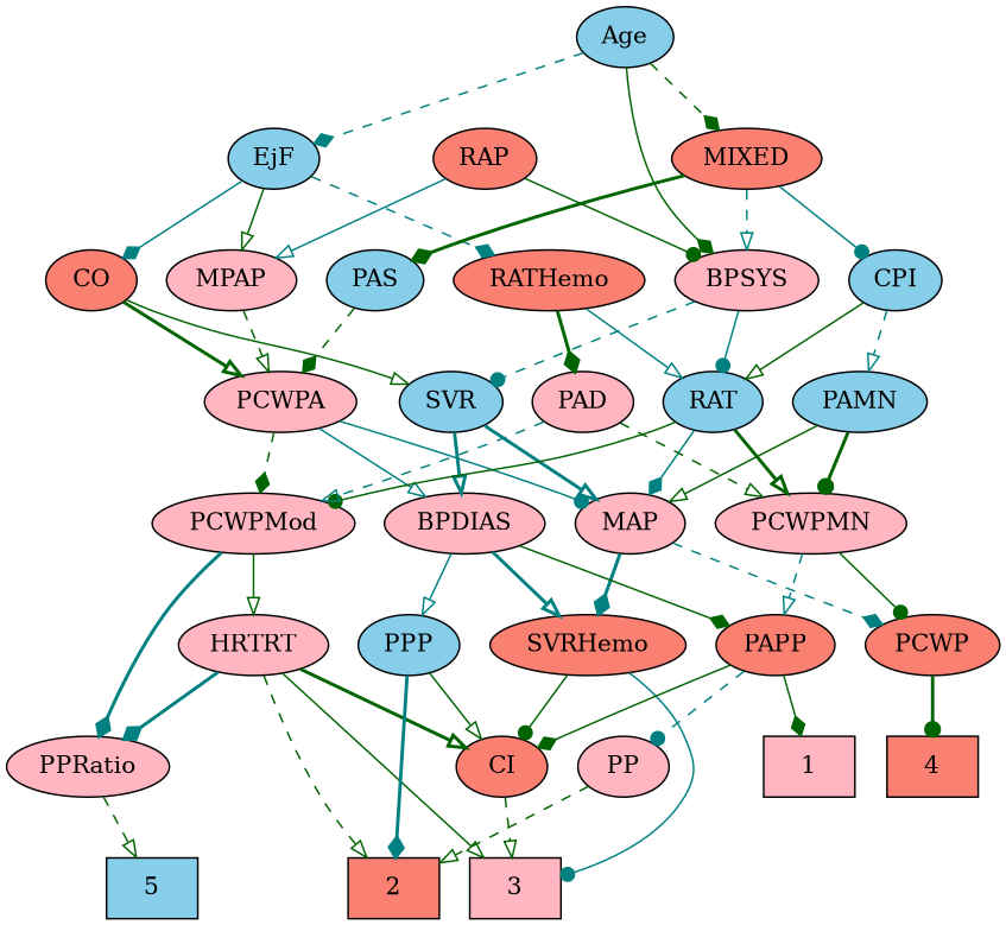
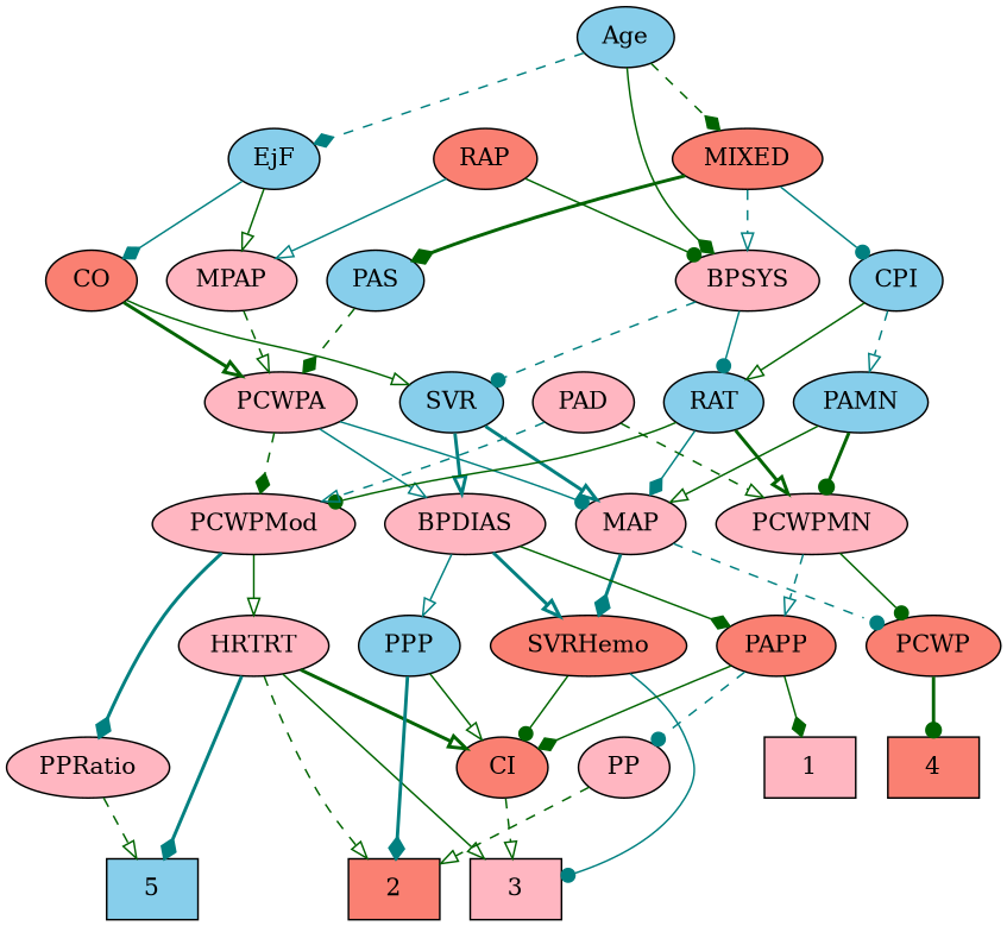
  strict digraph {
    node [fillcolor=lightpink style=filled]
    edge [arrowhead=onormal color=darkgreen style=solid]
    1 [height=0.5 shape=box width=0.75]
    2 [fillcolor=salmon height=0.5 shape=box width=0.75]
    3 [height=0.5 shape=box width=0.75]
    4 [fillcolor=salmon height=0.5 shape=box width=0.75]
    5 [fillcolor=skyblue height=0.5 shape=box width=0.75]
    Age [fillcolor=skyblue height=0.5 width=0.75]
    EjF [fillcolor=skyblue height=0.5 width=0.75]
    MIXED [fillcolor=salmon height=0.5 width=1.1193]
    BPSYS [height=0.5 width=1.0471]
    MPAP [height=0.5 width=0.97491]
    CO [fillcolor=salmon height=0.5 width=0.75]
-   RATHemo [fillcolor=salmon height=0.5 width=1.3721]
    RAP [fillcolor=salmon height=0.5 width=0.77632]
    PAS [fillcolor=skyblue height=0.5 width=0.75]
    CPI [fillcolor=skyblue height=0.5 width=0.75]
    PCWPA [height=0.5 width=1.1555]
    SVR [fillcolor=skyblue height=0.5 width=0.77632]
    RAT [fillcolor=skyblue height=0.5 width=0.75827]
    PAD [height=0.5 width=0.79437]
    PAMN [fillcolor=skyblue height=0.5 width=1.011]
    PCWPMod [height=0.5 width=1.4443]
    MAP [height=0.5 width=0.84854]
    BPDIAS [height=0.5 width=1.1735]
    PCWPMN [height=0.5 width=1.3902]
    PPRatio [height=0.5 width=1.1013]
    HRTRT [height=0.5 width=1.1013]
    PCWP [fillcolor=salmon height=0.5 width=0.97491]
    SVRHemo [fillcolor=salmon height=0.5 width=1.3902]
    PAPP [fillcolor=salmon height=0.5 width=0.88464]
    PPP [fillcolor=skyblue height=0.5 width=0.75]
    CI [fillcolor=salmon height=0.5 width=0.75]
    PP [height=0.5 width=0.75]
    Age -> EjF [arrowhead=diamond color=teal style=dashed]
    Age -> MIXED [arrowhead=diamond style=dashed]
    Age -> BPSYS [arrowhead=diamond]
    EjF -> MPAP
    EjF -> CO [arrowhead=diamond color=teal]
-   EjF -> RATHemo [arrowhead=diamond color=teal style=dashed]
    MIXED -> BPSYS [color=teal style=dashed]
    MIXED -> PAS [arrowhead=diamond style=bold]
    MIXED -> CPI [arrowhead=dot color=teal]
    BPSYS -> SVR [arrowhead=dot color=teal style=dashed]
    BPSYS -> RAT [arrowhead=dot color=teal]
    MPAP -> PCWPA [style=dashed]
    CO -> PCWPA [style=bold]
    CO -> SVR
-   RATHemo -> RAT [color=teal]
-   RATHemo -> PAD [arrowhead=diamond style=bold]
    RAP -> BPSYS [arrowhead=dot]
    RAP -> MPAP [color=teal]
    PAS -> PCWPA [arrowhead=diamond style=dashed]
    CPI -> RAT
    CPI -> PAMN [color=teal style=dashed]
    PCWPA -> PCWPMod [arrowhead=diamond style=dashed]
    PCWPA -> MAP [arrowhead=dot color=teal]
    PCWPA -> BPDIAS [color=teal]
    SVR -> MAP [color=teal style=bold]
    SVR -> BPDIAS [color=teal style=bold]
    RAT -> PCWPMod [arrowhead=dot]
    RAT -> MAP [arrowhead=diamond color=teal]
    RAT -> PCWPMN [style=bold]
    PAD -> PCWPMod [color=teal style=dashed]
    PAD -> PCWPMN [style=dashed]
    PAMN -> MAP
    PAMN -> PCWPMN [arrowhead=dot style=bold]
    PCWPMod -> PPRatio [arrowhead=diamond color=teal style=bold]
    PCWPMod -> HRTRT
-   MAP -> PCWP [arrowhead=diamond color=teal style=dashed]
+   MAP -> PCWP [arrowhead=dot color=teal style=dashed]
    MAP -> SVRHemo [arrowhead=diamond color=teal style=bold]
    BPDIAS -> SVRHemo [color=teal style=bold]
    BPDIAS -> PAPP [arrowhead=diamond]
    BPDIAS -> PPP [color=teal]
    PCWPMN -> PCWP [arrowhead=dot]
    PCWPMN -> PAPP [color=teal style=dashed]
    PPRatio -> 5 [style=dashed]
    HRTRT -> 2 [style=dashed]
    HRTRT -> 3
-   HRTRT -> PPRatio [arrowhead=diamond color=teal style=bold]
+   HRTRT -> 5 [arrowhead=diamond color=teal style=bold]
    HRTRT -> CI [style=bold]
    PCWP -> 4 [arrowhead=dot style=bold]
    SVRHemo -> 3 [arrowhead=dot color=teal]
    SVRHemo -> CI [arrowhead=dot]
    PAPP -> 1 [arrowhead=diamond]
    PAPP -> CI [arrowhead=diamond]
    PAPP -> PP [arrowhead=dot color=teal style=dashed]
    PPP -> 2 [arrowhead=diamond color=teal style=bold]
    PPP -> CI
    CI -> 3 [style=dashed]
    PP -> 2 [style=dashed]
  }
